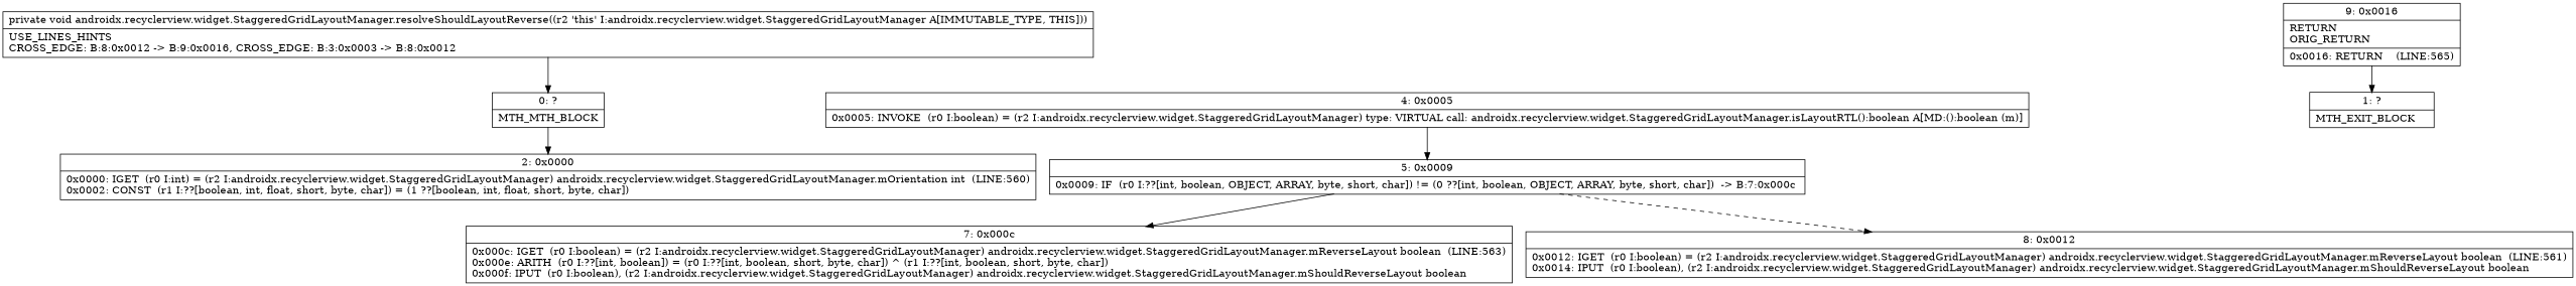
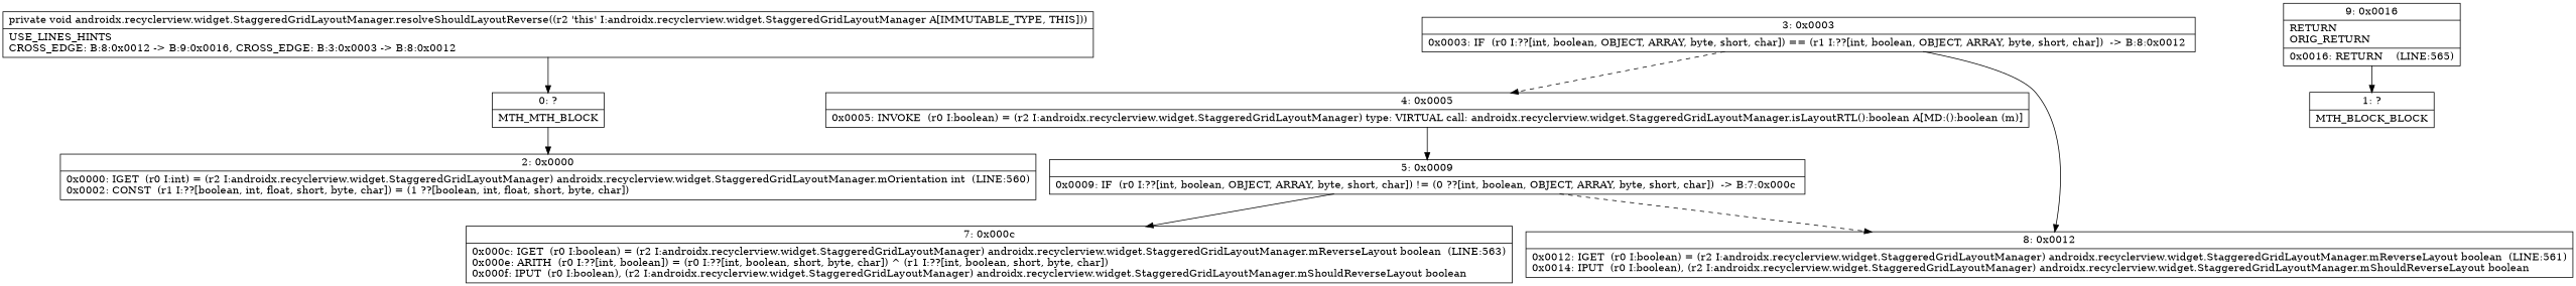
  digraph {
    node [shape=record]
    n1 [label="{0\:\ ?|MTH_MTH_BLOCK\l}"]
    n2 [label="{2\:\ 0x0000|0x0000: IGET  (r0 I:int) = (r2 I:androidx.recyclerview.widget.StaggeredGridLayoutManager) androidx.recyclerview.widget.StaggeredGridLayoutManager.mOrientation int  (LINE:560)\l0x0002: CONST  (r1 I:??[boolean, int, float, short, byte, char]) = (1 ??[boolean, int, float, short, byte, char]) \l}"]
+   n3 [label="{3\:\ 0x0003|0x0003: IF  (r0 I:??[int, boolean, OBJECT, ARRAY, byte, short, char]) == (r1 I:??[int, boolean, OBJECT, ARRAY, byte, short, char])  \-\> B:8:0x0012 \l}"]
    n4 [label="{4\:\ 0x0005|0x0005: INVOKE  (r0 I:boolean) = (r2 I:androidx.recyclerview.widget.StaggeredGridLayoutManager) type: VIRTUAL call: androidx.recyclerview.widget.StaggeredGridLayoutManager.isLayoutRTL():boolean A[MD:():boolean (m)]\l}"]
    n5 [label="{8\:\ 0x0012|0x0012: IGET  (r0 I:boolean) = (r2 I:androidx.recyclerview.widget.StaggeredGridLayoutManager) androidx.recyclerview.widget.StaggeredGridLayoutManager.mReverseLayout boolean  (LINE:561)\l0x0014: IPUT  (r0 I:boolean), (r2 I:androidx.recyclerview.widget.StaggeredGridLayoutManager) androidx.recyclerview.widget.StaggeredGridLayoutManager.mShouldReverseLayout boolean \l}"]
    n6 [label="{5\:\ 0x0009|0x0009: IF  (r0 I:??[int, boolean, OBJECT, ARRAY, byte, short, char]) != (0 ??[int, boolean, OBJECT, ARRAY, byte, short, char])  \-\> B:7:0x000c \l}"]
    n7 [label="{7\:\ 0x000c|0x000c: IGET  (r0 I:boolean) = (r2 I:androidx.recyclerview.widget.StaggeredGridLayoutManager) androidx.recyclerview.widget.StaggeredGridLayoutManager.mReverseLayout boolean  (LINE:563)\l0x000e: ARITH  (r0 I:??[int, boolean]) = (r0 I:??[int, boolean, short, byte, char]) ^ (r1 I:??[int, boolean, short, byte, char]) \l0x000f: IPUT  (r0 I:boolean), (r2 I:androidx.recyclerview.widget.StaggeredGridLayoutManager) androidx.recyclerview.widget.StaggeredGridLayoutManager.mShouldReverseLayout boolean \l}"]
-   n8 [label="{1\:\ ?|MTH_EXIT_BLOCK\l}"]
+   n8 [label="{1\:\ ?|MTH_BLOCK_BLOCK\l}"]
    n9 [label="{9\:\ 0x0016|RETURN\lORIG_RETURN\l|0x0016: RETURN    (LINE:565)\l}"]
    n10 [label="{private void androidx.recyclerview.widget.StaggeredGridLayoutManager.resolveShouldLayoutReverse((r2 'this' I:androidx.recyclerview.widget.StaggeredGridLayoutManager A[IMMUTABLE_TYPE, THIS]))  | USE_LINES_HINTS\lCROSS_EDGE: B:8:0x0012 \-\> B:9:0x0016, CROSS_EDGE: B:3:0x0003 \-\> B:8:0x0012\l}"]
    n1 -> n2
+   n3 -> n4 [style=dashed]
+   n3 -> n5
    n4 -> n6
    n6 -> n5 [style=dashed]
    n6 -> n7
    n9 -> n8
    n10 -> n1
  }
